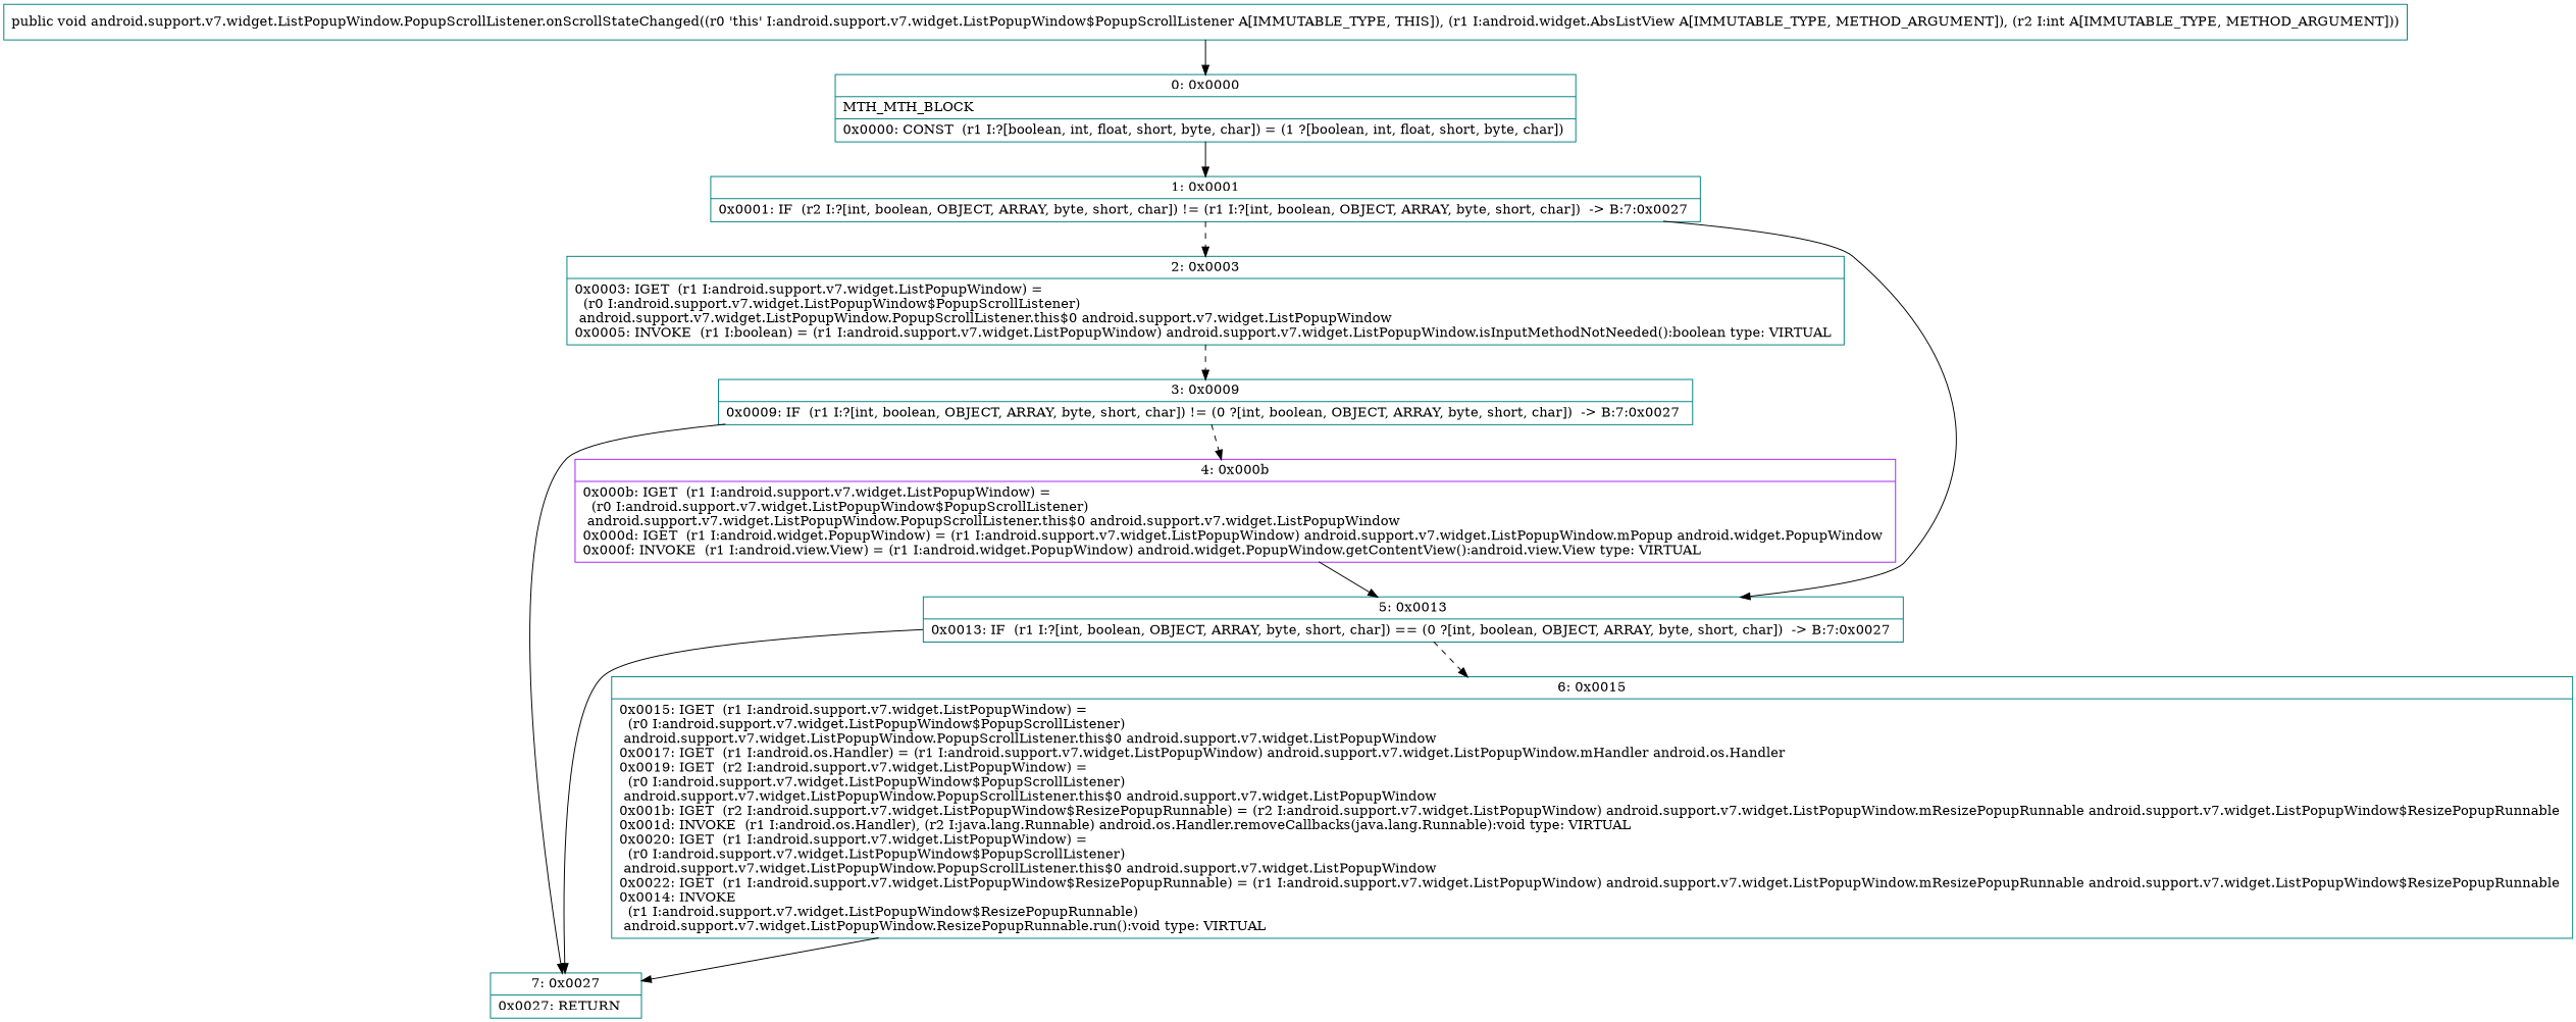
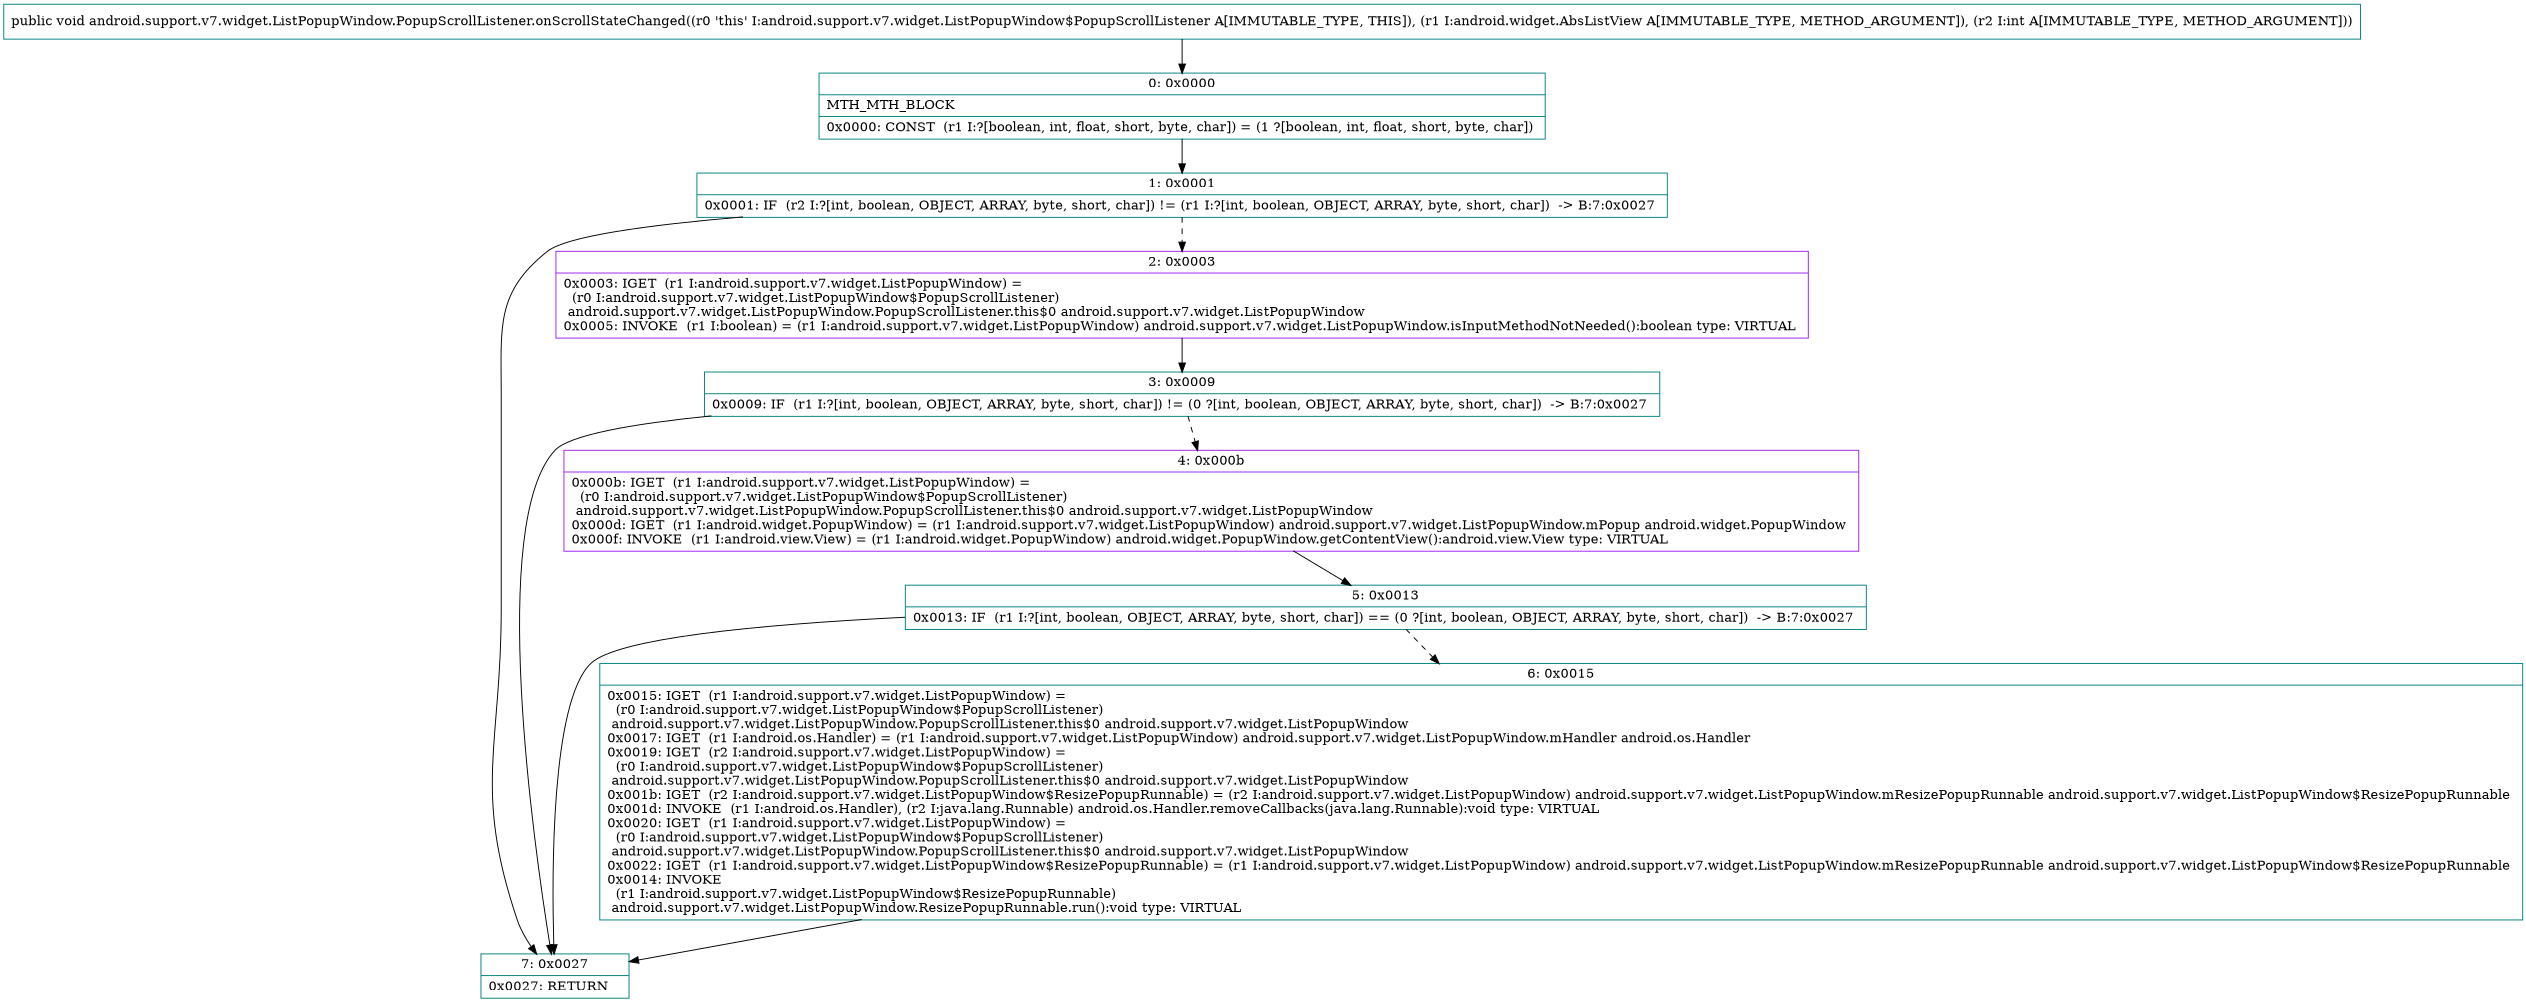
  digraph {
    node [color=teal shape=record]
    n1 [label="{0\:\ 0x0000|MTH_MTH_BLOCK\l|0x0000: CONST  (r1 I:?[boolean, int, float, short, byte, char]) = (1 ?[boolean, int, float, short, byte, char]) \l}"]
    n2 [label="{1\:\ 0x0001|0x0001: IF  (r2 I:?[int, boolean, OBJECT, ARRAY, byte, short, char]) != (r1 I:?[int, boolean, OBJECT, ARRAY, byte, short, char])  \-\> B:7:0x0027 \l}"]
-   n3 [label="{2\:\ 0x0003|0x0003: IGET  (r1 I:android.support.v7.widget.ListPopupWindow) = \l  (r0 I:android.support.v7.widget.ListPopupWindow$PopupScrollListener)\l android.support.v7.widget.ListPopupWindow.PopupScrollListener.this$0 android.support.v7.widget.ListPopupWindow \l0x0005: INVOKE  (r1 I:boolean) = (r1 I:android.support.v7.widget.ListPopupWindow) android.support.v7.widget.ListPopupWindow.isInputMethodNotNeeded():boolean type: VIRTUAL \l}"]
+   n3 [color=purple label="{2\:\ 0x0003|0x0003: IGET  (r1 I:android.support.v7.widget.ListPopupWindow) = \l  (r0 I:android.support.v7.widget.ListPopupWindow$PopupScrollListener)\l android.support.v7.widget.ListPopupWindow.PopupScrollListener.this$0 android.support.v7.widget.ListPopupWindow \l0x0005: INVOKE  (r1 I:boolean) = (r1 I:android.support.v7.widget.ListPopupWindow) android.support.v7.widget.ListPopupWindow.isInputMethodNotNeeded():boolean type: VIRTUAL \l}"]
    n4 [label="{7\:\ 0x0027|0x0027: RETURN   \l}"]
    n5 [label="{3\:\ 0x0009|0x0009: IF  (r1 I:?[int, boolean, OBJECT, ARRAY, byte, short, char]) != (0 ?[int, boolean, OBJECT, ARRAY, byte, short, char])  \-\> B:7:0x0027 \l}"]
    n6 [color=purple label="{4\:\ 0x000b|0x000b: IGET  (r1 I:android.support.v7.widget.ListPopupWindow) = \l  (r0 I:android.support.v7.widget.ListPopupWindow$PopupScrollListener)\l android.support.v7.widget.ListPopupWindow.PopupScrollListener.this$0 android.support.v7.widget.ListPopupWindow \l0x000d: IGET  (r1 I:android.widget.PopupWindow) = (r1 I:android.support.v7.widget.ListPopupWindow) android.support.v7.widget.ListPopupWindow.mPopup android.widget.PopupWindow \l0x000f: INVOKE  (r1 I:android.view.View) = (r1 I:android.widget.PopupWindow) android.widget.PopupWindow.getContentView():android.view.View type: VIRTUAL \l}"]
    n7 [label="{5\:\ 0x0013|0x0013: IF  (r1 I:?[int, boolean, OBJECT, ARRAY, byte, short, char]) == (0 ?[int, boolean, OBJECT, ARRAY, byte, short, char])  \-\> B:7:0x0027 \l}"]
    n8 [label="{6\:\ 0x0015|0x0015: IGET  (r1 I:android.support.v7.widget.ListPopupWindow) = \l  (r0 I:android.support.v7.widget.ListPopupWindow$PopupScrollListener)\l android.support.v7.widget.ListPopupWindow.PopupScrollListener.this$0 android.support.v7.widget.ListPopupWindow \l0x0017: IGET  (r1 I:android.os.Handler) = (r1 I:android.support.v7.widget.ListPopupWindow) android.support.v7.widget.ListPopupWindow.mHandler android.os.Handler \l0x0019: IGET  (r2 I:android.support.v7.widget.ListPopupWindow) = \l  (r0 I:android.support.v7.widget.ListPopupWindow$PopupScrollListener)\l android.support.v7.widget.ListPopupWindow.PopupScrollListener.this$0 android.support.v7.widget.ListPopupWindow \l0x001b: IGET  (r2 I:android.support.v7.widget.ListPopupWindow$ResizePopupRunnable) = (r2 I:android.support.v7.widget.ListPopupWindow) android.support.v7.widget.ListPopupWindow.mResizePopupRunnable android.support.v7.widget.ListPopupWindow$ResizePopupRunnable \l0x001d: INVOKE  (r1 I:android.os.Handler), (r2 I:java.lang.Runnable) android.os.Handler.removeCallbacks(java.lang.Runnable):void type: VIRTUAL \l0x0020: IGET  (r1 I:android.support.v7.widget.ListPopupWindow) = \l  (r0 I:android.support.v7.widget.ListPopupWindow$PopupScrollListener)\l android.support.v7.widget.ListPopupWindow.PopupScrollListener.this$0 android.support.v7.widget.ListPopupWindow \l0x0022: IGET  (r1 I:android.support.v7.widget.ListPopupWindow$ResizePopupRunnable) = (r1 I:android.support.v7.widget.ListPopupWindow) android.support.v7.widget.ListPopupWindow.mResizePopupRunnable android.support.v7.widget.ListPopupWindow$ResizePopupRunnable \l0x0014: INVOKE  \l  (r1 I:android.support.v7.widget.ListPopupWindow$ResizePopupRunnable)\l android.support.v7.widget.ListPopupWindow.ResizePopupRunnable.run():void type: VIRTUAL \l}"]
    n9 [label="{public void android.support.v7.widget.ListPopupWindow.PopupScrollListener.onScrollStateChanged((r0 'this' I:android.support.v7.widget.ListPopupWindow$PopupScrollListener A[IMMUTABLE_TYPE, THIS]), (r1 I:android.widget.AbsListView A[IMMUTABLE_TYPE, METHOD_ARGUMENT]), (r2 I:int A[IMMUTABLE_TYPE, METHOD_ARGUMENT])) }"]
    n1 -> n2
    n2 -> n3 [style=dashed]
-   n2 -> n7
-   n3 -> n5 [style=dashed]
+   n2 -> n4
+   n3 -> n5
    n5 -> n4
    n5 -> n6 [style=dashed]
    n6 -> n7
    n7 -> n4
    n7 -> n8 [style=dashed]
    n8 -> n4
    n9 -> n1
  }
